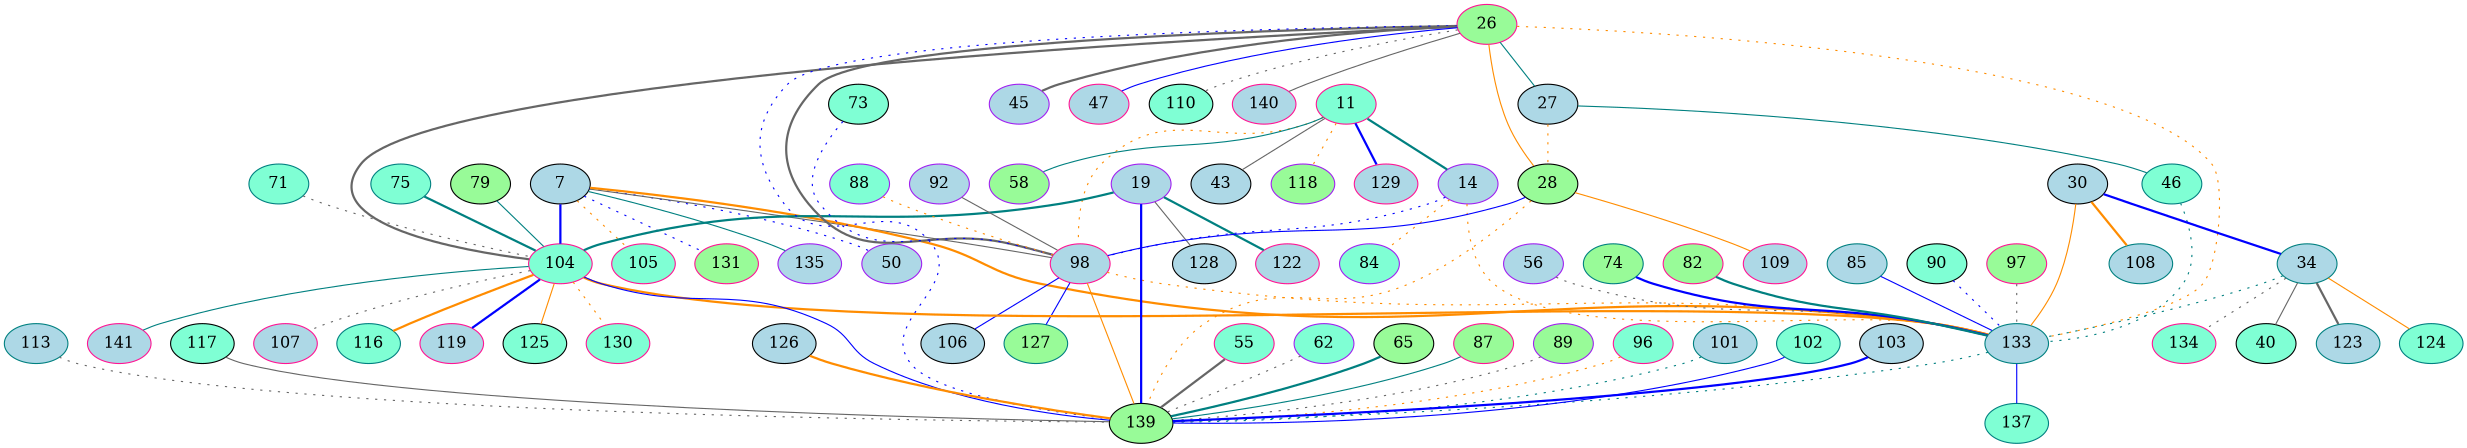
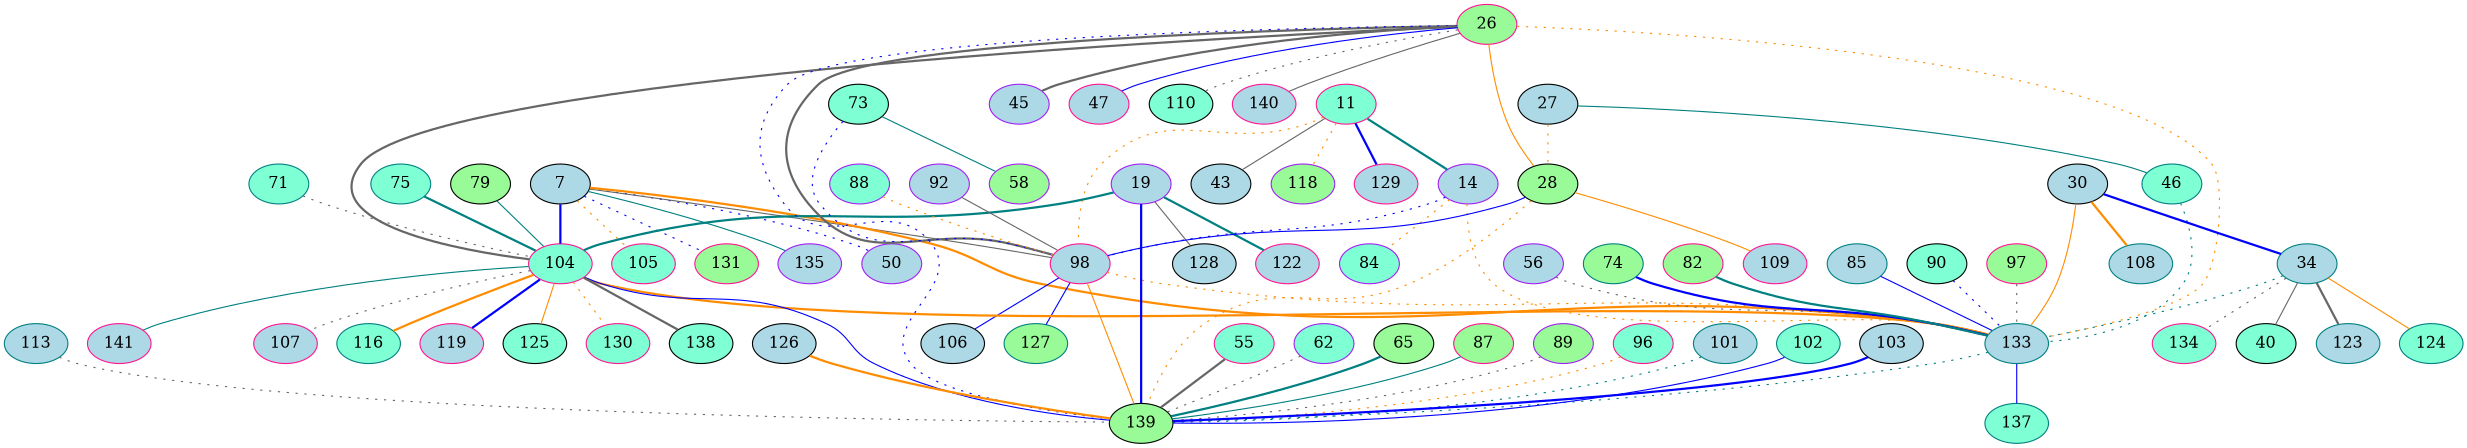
  graph {
    node [color=deeppink fillcolor=lightblue style=filled]
    edge [color=darkorange style=dotted]
    7 [color=black super="+2+4"]
    50 [color=purple]
    98 [super="+64+76+70"]
    104 [fillcolor=aquamarine super="+6+36+48+52+54+59+60+69"]
    105 [fillcolor=aquamarine]
    131 [fillcolor=palegreen]
    133 [color=teal super="+77+35+114"]
    135 [color=purple]
    139 [color=black fillcolor=palegreen super="+136+132+112+44+53"]
    106 [color=black]
    127 [color=teal fillcolor=palegreen super="+99"]
    107 [super="+100"]
    116 [color=teal fillcolor=aquamarine]
    119 [super="+57"]
    125 [color=black fillcolor=aquamarine]
    130 [fillcolor=aquamarine]
+   138 [color=black fillcolor=aquamarine]
    141 [super="+120"]
    137 [color=teal fillcolor=aquamarine super="+68+94"]
    11 [fillcolor=aquamarine super="+10"]
    14 [color=purple super="+13"]
    43 [color=black]
    58 [color=purple fillcolor=palegreen]
    118 [color=purple fillcolor=palegreen]
    129
    84 [color=purple fillcolor=aquamarine]
    19 [color=purple super="+18"]
    122
    128 [color=black super="+93"]
    26 [fillcolor=palegreen super="+24"]
    27 [color=black super="+25"]
    28 [color=black fillcolor=palegreen super="+23"]
    45 [color=purple]
    47
    110 [color=black fillcolor=aquamarine]
    140
    46 [color=teal fillcolor=aquamarine]
    109
    30 [color=black super="+29"]
    34 [color=teal super="+31"]
    108 [color=teal]
    40 [color=black fillcolor=aquamarine]
    123 [color=teal]
    124 [color=teal fillcolor=aquamarine]
    134 [fillcolor=aquamarine]
    55 [fillcolor=aquamarine]
    56 [color=purple]
    62 [color=purple fillcolor=aquamarine]
    65 [color=black fillcolor=palegreen]
    71 [color=teal fillcolor=aquamarine]
    73 [color=black fillcolor=aquamarine]
    74 [color=teal fillcolor=palegreen]
    75 [color=teal fillcolor=aquamarine]
    79 [color=black fillcolor=palegreen]
    82 [fillcolor=palegreen]
    85 [color=teal]
    87 [fillcolor=palegreen]
    88 [color=purple fillcolor=aquamarine super="+49"]
    89 [color=purple fillcolor=palegreen super="+81"]
    90 [color=black fillcolor=aquamarine]
    92 [color=purple]
    96 [fillcolor=aquamarine]
    97 [fillcolor=palegreen]
    101 [color=teal]
    102 [color=teal fillcolor=aquamarine]
    103 [color=black]
    113 [color=teal]
-   117 [color=black fillcolor=aquamarine]
    126 [color=black]
    7 -- 50 [color=blue]
    7 -- 98 [color=gray40 style=solid]
    7 -- 104 [color=blue style=bold weight=12]
    7 -- 105
    7 -- 131 [color=blue]
    7 -- 133 [style=bold]
    7 -- 135 [color=teal style=solid]
    98 -- 133 [weight=2]
    98 -- 139 [style=solid weight=2]
    98 -- 106 [color=blue style=solid]
    98 -- 127 [color=blue style=solid]
    104 -- 133 [style=bold]
    104 -- 139 [color=blue style=solid weight=5]
    104 -- 107 [color=gray40]
    104 -- 116 [style=bold]
    104 -- 119 [color=blue style=bold]
    104 -- 125 [style=solid]
    104 -- 130
+   104 -- 138 [color=gray40 style=bold]
    104 -- 141 [color=teal style=solid]
    133 -- 139 [color=teal weight=4]
    133 -- 137 [color=blue style=solid]
    11 -- 98 [weight=6]
    11 -- 14 [color=teal style=bold weight=4]
    11 -- 43 [color=gray40 style=solid]
-   11 -- 58 [color=teal style=solid]
+   73 -- 58 [color=teal style=solid]
    11 -- 118
    11 -- 129 [color=blue style=bold]
    14 -- 98 [color=blue weight=6]
    14 -- 133 [weight=2]
    14 -- 84
    19 -- 104 [color=teal style=bold weight=2]
    19 -- 139 [color=blue style=bold weight=10]
    19 -- 122 [color=teal style=bold]
    19 -- 128 [color=gray40 style=solid]
    26 -- 98 [color=gray40 style=bold]
    26 -- 104 [color=gray40 style=bold]
    26 -- 133 [weight=2]
    26 -- 139 [color=blue]
-   26 -- 27 [color=teal style=solid weight=6]
    26 -- 28 [style=solid weight=6]
    26 -- 45 [color=gray40 style=bold]
    26 -- 47 [color=blue style=solid]
    26 -- 110 [color=gray40]
    26 -- 140 [color=gray40 style=solid]
    27 -- 28 [weight=4]
    27 -- 46 [color=teal style=solid]
    28 -- 98 [color=blue style=solid]
    28 -- 139
    28 -- 109 [style=solid]
    46 -- 133 [color=teal]
    30 -- 133 [style=solid weight=6]
    30 -- 34 [color=blue style=bold weight=4]
    30 -- 108 [style=bold]
    34 -- 133 [color=teal weight=6]
    34 -- 40 [color=gray40 style=solid]
    34 -- 123 [color=gray40 style=bold]
    34 -- 124 [style=solid]
    34 -- 134 [color=gray40]
    55 -- 139 [color=gray40 style=bold]
    56 -- 133 [color=gray40]
    62 -- 139 [color=gray40]
    65 -- 139 [color=teal style=bold]
    71 -- 104 [color=gray40]
    73 -- 98 [color=blue]
    74 -- 133 [color=blue style=bold]
    75 -- 104 [color=teal style=bold]
    79 -- 104 [color=teal style=solid]
    82 -- 133 [color=teal style=bold]
    85 -- 133 [color=blue style=solid]
    87 -- 139 [color=teal style=solid]
    88 -- 98
    89 -- 139 [color=gray40]
    90 -- 133 [color=blue]
    92 -- 98 [color=gray40 style=solid]
    96 -- 139
    97 -- 133 [color=gray40]
    101 -- 139 [color=teal]
    102 -- 139 [color=blue style=solid]
    103 -- 139 [color=blue style=bold]
    113 -- 139 [color=gray40]
-   117 -- 139 [color=gray40 style=solid]
    126 -- 139 [style=bold]
  }
